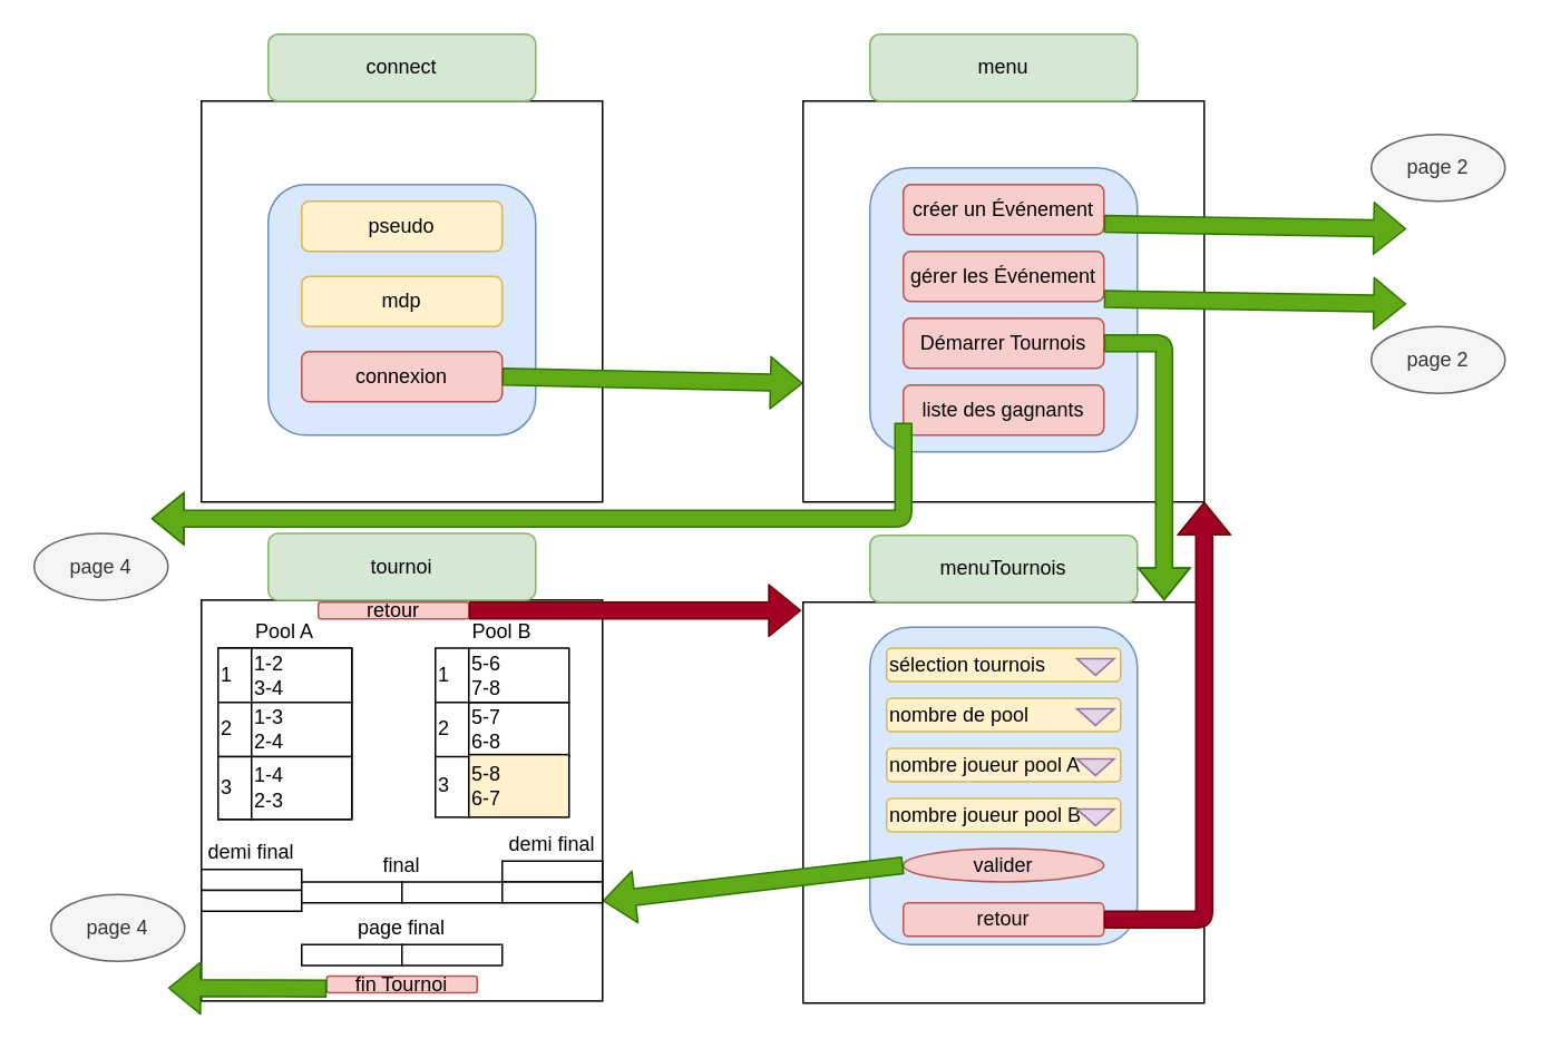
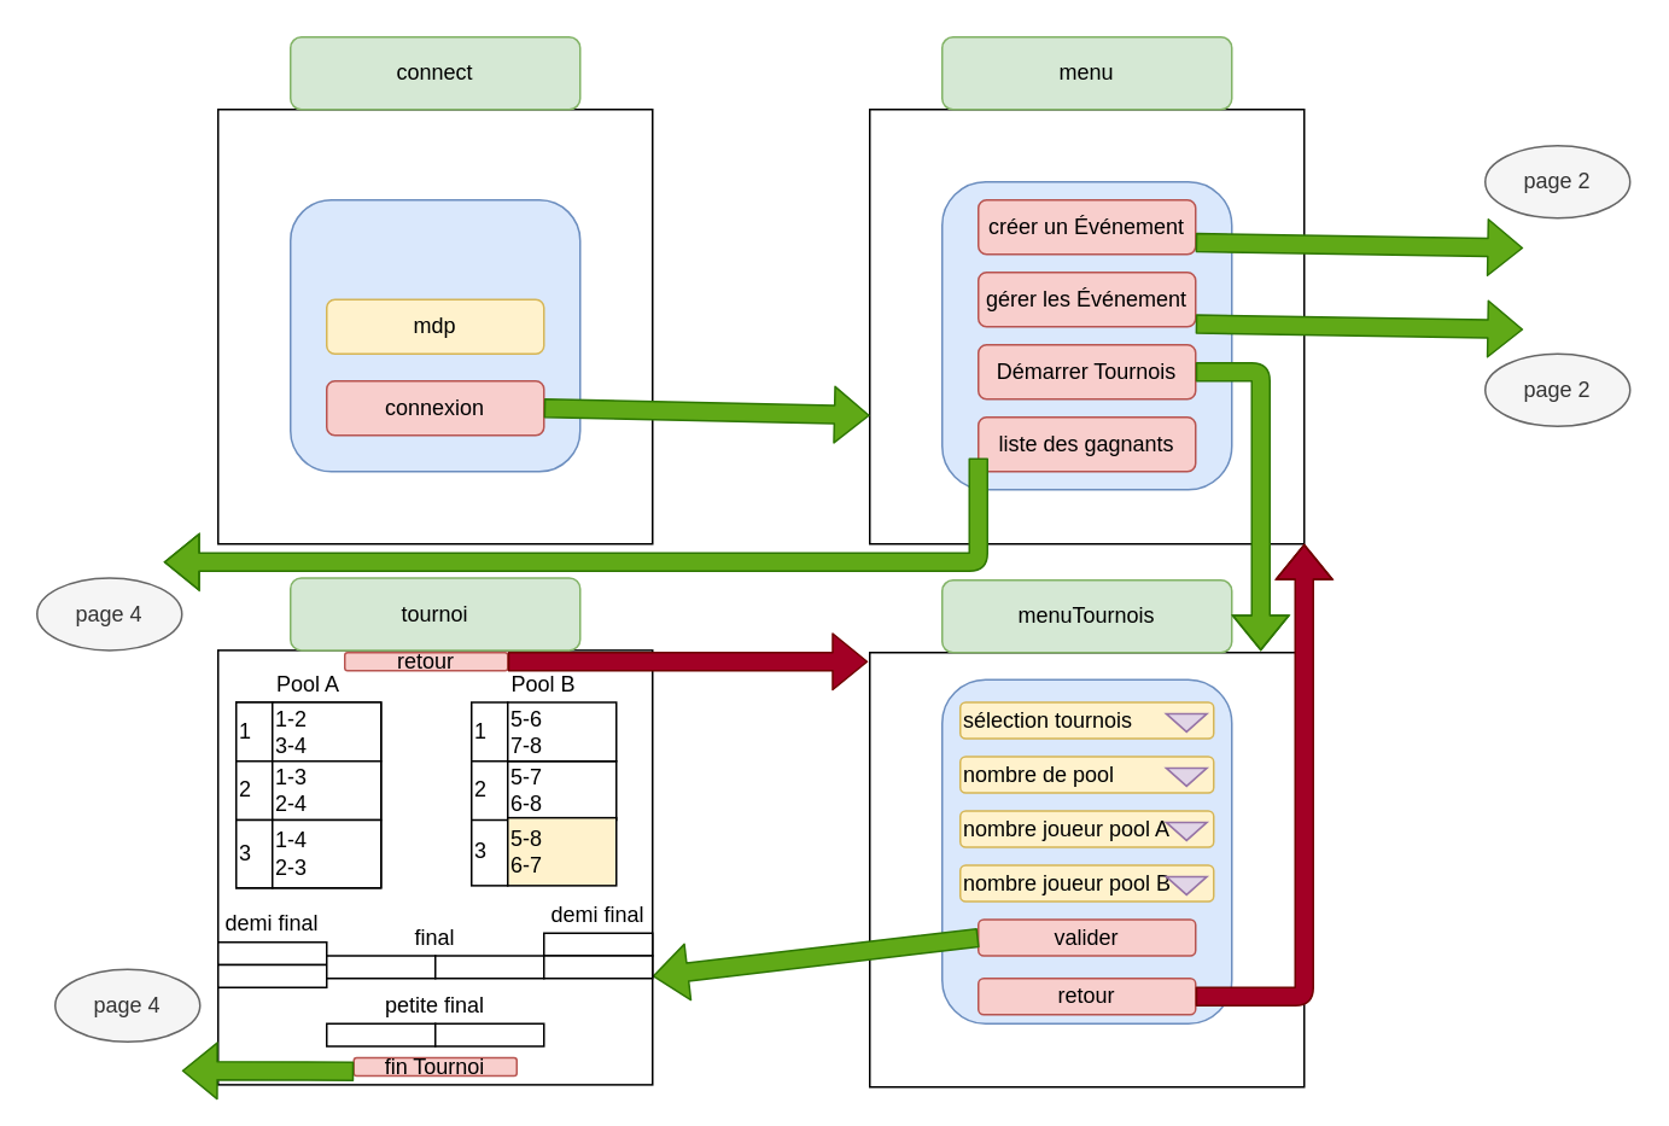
  <mxCell id="0" />
  <mxCell id="1" parent="0" />
  <mxCell id="2" value="" style="whiteSpace=wrap;html=1;aspect=fixed;" parent="1" vertex="1"><mxGeometry x="120" y="60" width="240" height="240" as="geometry" /></mxCell>
  <mxCell id="3" value="connect" style="rounded=1;whiteSpace=wrap;html=1;fillColor=#d5e8d4;strokeColor=#82b366;" parent="1" vertex="1"><mxGeometry x="160" y="20" width="160" height="40" as="geometry" /></mxCell>
  <mxCell id="4" value="" style="rounded=1;whiteSpace=wrap;html=1;fillColor=#dae8fc;strokeColor=#6c8ebf;" parent="1" vertex="1"><mxGeometry x="160" y="110" width="160" height="150" as="geometry" /></mxCell>
- <mxCell id="5" value="pseudo" style="rounded=1;whiteSpace=wrap;html=1;fillColor=#fff2cc;strokeColor=#d6b656;" parent="1" vertex="1"><mxGeometry x="180" y="120" width="120" height="30" as="geometry" /></mxCell>
  <mxCell id="6" value="mdp" style="rounded=1;whiteSpace=wrap;html=1;fillColor=#fff2cc;strokeColor=#d6b656;" parent="1" vertex="1"><mxGeometry x="180" y="165" width="120" height="30" as="geometry" /></mxCell>
  <mxCell id="7" value="connexion" style="rounded=1;whiteSpace=wrap;html=1;fillColor=#f8cecc;strokeColor=#b85450;" parent="1" vertex="1"><mxGeometry x="180" y="210" width="120" height="30" as="geometry" /></mxCell>
  <mxCell id="8" value="" style="whiteSpace=wrap;html=1;aspect=fixed;" parent="1" vertex="1"><mxGeometry x="480" y="60" width="240" height="240" as="geometry" /></mxCell>
  <mxCell id="9" value="menu" style="rounded=1;whiteSpace=wrap;html=1;fillColor=#d5e8d4;strokeColor=#82b366;" parent="1" vertex="1"><mxGeometry x="520" y="20" width="160" height="40" as="geometry" /></mxCell>
  <mxCell id="10" value="" style="rounded=1;whiteSpace=wrap;html=1;fillColor=#dae8fc;strokeColor=#6c8ebf;" parent="1" vertex="1"><mxGeometry x="520" y="100" width="160" height="170" as="geometry" /></mxCell>
  <mxCell id="11" value="créer un Événement" style="rounded=1;whiteSpace=wrap;html=1;fillColor=#f8cecc;strokeColor=#b85450;" parent="1" vertex="1"><mxGeometry x="540" y="110" width="120" height="30" as="geometry" /></mxCell>
  <mxCell id="12" value="gérer les Événement" style="rounded=1;whiteSpace=wrap;html=1;fillColor=#f8cecc;strokeColor=#b85450;" parent="1" vertex="1"><mxGeometry x="540" y="150" width="120" height="30" as="geometry" /></mxCell>
  <mxCell id="13" value="Démarrer Tournois" style="rounded=1;whiteSpace=wrap;html=1;fillColor=#f8cecc;strokeColor=#b85450;" parent="1" vertex="1"><mxGeometry x="540" y="190" width="120" height="30" as="geometry" /></mxCell>
  <mxCell id="14" value="" style="shape=flexArrow;endArrow=classic;html=1;exitX=1;exitY=0.5;exitDx=0;exitDy=0;fillColor=#60a917;strokeColor=#2D7600;" parent="1" source="7" edge="1"><mxGeometry width="50" height="50" relative="1" as="geometry"><mxPoint x="490" y="260" as="sourcePoint" /><mxPoint x="480" y="229" as="targetPoint" /></mxGeometry></mxCell>
  <mxCell id="15" value="" style="shape=flexArrow;endArrow=classic;html=1;exitX=1;exitY=0.5;exitDx=0;exitDy=0;entryX=0.004;entryY=0.7;entryDx=0;entryDy=0;entryPerimeter=0;fillColor=#60a917;strokeColor=#2D7600;" parent="1" edge="1"><mxGeometry width="50" height="50" relative="1" as="geometry"><mxPoint x="660" y="178.5" as="sourcePoint" /><mxPoint x="840.96" y="181.5" as="targetPoint" /></mxGeometry></mxCell>
  <mxCell id="16" value="" style="shape=flexArrow;endArrow=classic;html=1;exitX=1;exitY=0.5;exitDx=0;exitDy=0;entryX=0.004;entryY=0.7;entryDx=0;entryDy=0;entryPerimeter=0;fillColor=#60a917;strokeColor=#2D7600;" parent="1" edge="1"><mxGeometry width="50" height="50" relative="1" as="geometry"><mxPoint x="660" y="133.5" as="sourcePoint" /><mxPoint x="840.96" y="136.5" as="targetPoint" /></mxGeometry></mxCell>
  <mxCell id="17" value="page 2" style="ellipse;whiteSpace=wrap;html=1;fillColor=#f5f5f5;strokeColor=#666666;fontColor=#333333;" parent="1" vertex="1"><mxGeometry x="820" y="80" width="80" height="40" as="geometry" /></mxCell>
  <mxCell id="18" value="page 2&lt;br&gt;" style="ellipse;whiteSpace=wrap;html=1;fillColor=#f5f5f5;strokeColor=#666666;fontColor=#333333;" parent="1" vertex="1"><mxGeometry x="820" y="195" width="80" height="40" as="geometry" /></mxCell>
  <mxCell id="19" value="" style="whiteSpace=wrap;html=1;aspect=fixed;" parent="1" vertex="1"><mxGeometry x="480" y="360" width="240" height="240" as="geometry" /></mxCell>
  <mxCell id="20" value="menuTournois" style="rounded=1;whiteSpace=wrap;html=1;fillColor=#d5e8d4;strokeColor=#82b366;" parent="1" vertex="1"><mxGeometry x="520" y="320" width="160" height="40" as="geometry" /></mxCell>
  <mxCell id="21" value="" style="shape=flexArrow;endArrow=classic;html=1;exitX=1;exitY=0.5;exitDx=0;exitDy=0;entryX=0.9;entryY=-0.004;entryDx=0;entryDy=0;entryPerimeter=0;fillColor=#60a917;strokeColor=#2D7600;" parent="1" source="13" target="19" edge="1"><mxGeometry width="50" height="50" relative="1" as="geometry"><mxPoint x="630" y="242" as="sourcePoint" /><mxPoint x="810.96" y="245" as="targetPoint" /><Array as="points"><mxPoint x="696" y="205" /></Array></mxGeometry></mxCell>
  <mxCell id="22" value="" style="rounded=1;whiteSpace=wrap;html=1;fillColor=#dae8fc;strokeColor=#6c8ebf;" parent="1" vertex="1"><mxGeometry x="520" y="375" width="160" height="190" as="geometry" /></mxCell>
  <mxCell id="23" value="sélection tournois" style="rounded=1;whiteSpace=wrap;html=1;fillColor=#fff2cc;strokeColor=#d6b656;align=left;" parent="1" vertex="1"><mxGeometry x="530" y="387.5" width="140" height="20" as="geometry" /></mxCell>
  <mxCell id="24" value="nombre de pool" style="rounded=1;whiteSpace=wrap;html=1;fillColor=#fff2cc;strokeColor=#d6b656;align=left;" parent="1" vertex="1"><mxGeometry x="530" y="417.5" width="140" height="20" as="geometry" /></mxCell>
  <mxCell id="25" value="nombre joueur pool A" style="rounded=1;whiteSpace=wrap;html=1;fillColor=#fff2cc;strokeColor=#d6b656;align=left;" parent="1" vertex="1"><mxGeometry x="530" y="447.5" width="140" height="20" as="geometry" /></mxCell>
  <mxCell id="26" value="nombre joueur pool B" style="rounded=1;whiteSpace=wrap;html=1;fillColor=#fff2cc;strokeColor=#d6b656;align=left;" parent="1" vertex="1"><mxGeometry x="530" y="477.5" width="140" height="20" as="geometry" /></mxCell>
- <mxCell id="27" value="valider" style="ellipse;whiteSpace=wrap;html=1;fillColor=#f8cecc;strokeColor=#b85450;" parent="1" vertex="1"><mxGeometry x="540" y="507.5" width="120" height="20" as="geometry" /></mxCell>
+ <mxCell id="27" value="valider" style="rounded=1;whiteSpace=wrap;html=1;fillColor=#f8cecc;strokeColor=#b85450;" parent="1" vertex="1"><mxGeometry x="540" y="507.5" width="120" height="20" as="geometry" /></mxCell>
  <mxCell id="28" value="retour" style="rounded=1;whiteSpace=wrap;html=1;fillColor=#f8cecc;strokeColor=#b85450;" parent="1" vertex="1"><mxGeometry x="540" y="540" width="120" height="20" as="geometry" /></mxCell>
  <mxCell id="29" value="" style="shape=flexArrow;endArrow=classic;html=1;exitX=0;exitY=0.5;exitDx=0;exitDy=0;fillColor=#60a917;strokeColor=#2D7600;entryX=1;entryY=0.75;entryDx=0;entryDy=0;" parent="1" source="27" target="35" edge="1"><mxGeometry width="50" height="50" relative="1" as="geometry"><mxPoint x="299.04" y="562" as="sourcePoint" /><mxPoint x="430" y="543" as="targetPoint" /></mxGeometry></mxCell>
  <mxCell id="30" value="" style="shape=flexArrow;endArrow=classic;html=1;exitX=1;exitY=0.5;exitDx=0;exitDy=0;entryX=1;entryY=1;entryDx=0;entryDy=0;fillColor=#a20025;strokeColor=#6F0000;" parent="1" target="8" edge="1" source="28"><mxGeometry width="50" height="50" relative="1" as="geometry"><mxPoint x="660" y="578.5" as="sourcePoint" /><mxPoint x="840.96" y="581.5" as="targetPoint" /><Array as="points"><mxPoint x="720" y="550" /></Array></mxGeometry></mxCell>
  <mxCell id="31" value="" style="triangle;whiteSpace=wrap;html=1;align=left;rotation=90;fillColor=#e1d5e7;strokeColor=#9673a6;" parent="1" vertex="1"><mxGeometry x="650" y="387.5" width="10" height="22.5" as="geometry" /></mxCell>
  <mxCell id="32" value="" style="triangle;whiteSpace=wrap;html=1;align=left;rotation=90;fillColor=#e1d5e7;strokeColor=#9673a6;" parent="1" vertex="1"><mxGeometry x="650" y="417.5" width="10" height="22.5" as="geometry" /></mxCell>
  <mxCell id="33" value="" style="triangle;whiteSpace=wrap;html=1;align=left;rotation=90;fillColor=#e1d5e7;strokeColor=#9673a6;" parent="1" vertex="1"><mxGeometry x="650" y="447.5" width="10" height="22.5" as="geometry" /></mxCell>
  <mxCell id="34" value="" style="triangle;whiteSpace=wrap;html=1;align=left;rotation=90;fillColor=#e1d5e7;strokeColor=#9673a6;" parent="1" vertex="1"><mxGeometry x="650" y="477.5" width="10" height="22.5" as="geometry" /></mxCell>
  <mxCell id="35" value="" style="whiteSpace=wrap;html=1;aspect=fixed;" parent="1" vertex="1"><mxGeometry x="120" y="358.75" width="240" height="240" as="geometry" /></mxCell>
  <mxCell id="36" value="tournoi" style="rounded=1;whiteSpace=wrap;html=1;fillColor=#d5e8d4;strokeColor=#82b366;" parent="1" vertex="1"><mxGeometry x="160" y="318.75" width="160" height="40" as="geometry" /></mxCell>
  <mxCell id="37" value="" style="rounded=0;whiteSpace=wrap;html=1;align=left;verticalAlign=top;" parent="1" vertex="1"><mxGeometry x="130" y="387.5" width="80" height="102.5" as="geometry" /></mxCell>
  <mxCell id="38" value="Pool A" style="text;html=1;strokeColor=none;fillColor=none;align=center;verticalAlign=middle;whiteSpace=wrap;rounded=0;" parent="1" vertex="1"><mxGeometry x="150" y="367.5" width="40" height="20" as="geometry" /></mxCell>
  <mxCell id="39" value="Pool B" style="text;html=1;strokeColor=none;fillColor=none;align=center;verticalAlign=middle;whiteSpace=wrap;rounded=0;" parent="1" vertex="1"><mxGeometry x="280" y="367.5" width="40" height="20" as="geometry" /></mxCell>
  <mxCell id="40" value="1" style="rounded=0;whiteSpace=wrap;html=1;align=left;" parent="1" vertex="1"><mxGeometry x="130" y="387.5" width="20" height="32.5" as="geometry" /></mxCell>
  <mxCell id="41" value="1" style="rounded=0;whiteSpace=wrap;html=1;align=left;" parent="1" vertex="1"><mxGeometry x="260" y="387.5" width="20" height="32.5" as="geometry" /></mxCell>
  <mxCell id="42" value="1-2&lt;br&gt;3-4" style="rounded=0;whiteSpace=wrap;html=1;align=left;" parent="1" vertex="1"><mxGeometry x="150" y="387.5" width="60" height="32.5" as="geometry" /></mxCell>
  <mxCell id="43" value="2" style="rounded=0;whiteSpace=wrap;html=1;align=left;" parent="1" vertex="1"><mxGeometry x="130" y="420" width="20" height="32.5" as="geometry" /></mxCell>
  <mxCell id="44" value="1-3&lt;br&gt;2-4" style="rounded=0;whiteSpace=wrap;html=1;align=left;" parent="1" vertex="1"><mxGeometry x="150" y="420" width="60" height="32.5" as="geometry" /></mxCell>
  <mxCell id="45" value="3" style="rounded=0;whiteSpace=wrap;html=1;align=left;" parent="1" vertex="1"><mxGeometry x="130" y="452.5" width="20" height="37.5" as="geometry" /></mxCell>
  <mxCell id="46" value="3" style="rounded=0;whiteSpace=wrap;html=1;align=left;" parent="1" vertex="1"><mxGeometry x="260" y="451.25" width="20" height="37.5" as="geometry" /></mxCell>
  <mxCell id="47" value="1-4&lt;br&gt;2-3" style="rounded=0;whiteSpace=wrap;html=1;align=left;" parent="1" vertex="1"><mxGeometry x="150" y="452.5" width="60" height="37.5" as="geometry" /></mxCell>
  <mxCell id="48" value="2" style="rounded=0;whiteSpace=wrap;html=1;align=left;" parent="1" vertex="1"><mxGeometry x="260" y="420" width="20" height="32.5" as="geometry" /></mxCell>
  <mxCell id="49" value="5-7&lt;br&gt;6-8" style="rounded=0;whiteSpace=wrap;html=1;align=left;" parent="1" vertex="1"><mxGeometry x="280" y="420" width="60" height="32.5" as="geometry" /></mxCell>
  <mxCell id="50" value="5-6&lt;br&gt;7-8" style="rounded=0;whiteSpace=wrap;html=1;align=left;" parent="1" vertex="1"><mxGeometry x="280" y="387.5" width="60" height="32.5" as="geometry" /></mxCell>
  <mxCell id="51" value="5-8&lt;br&gt;6-7" style="rounded=0;whiteSpace=wrap;html=1;align=left;fillColor=#fff2cc;" parent="1" vertex="1"><mxGeometry x="280" y="451.25" width="60" height="37.5" as="geometry" /></mxCell>
  <mxCell id="52" value="" style="rounded=0;whiteSpace=wrap;html=1;align=left;" parent="1" vertex="1"><mxGeometry x="120" y="520" width="60" height="12.5" as="geometry" /></mxCell>
  <mxCell id="53" value="" style="rounded=0;whiteSpace=wrap;html=1;align=left;" parent="1" vertex="1"><mxGeometry x="120" y="532.5" width="60" height="12.5" as="geometry" /></mxCell>
  <mxCell id="54" value="demi final" style="text;html=1;strokeColor=none;fillColor=none;align=center;verticalAlign=middle;whiteSpace=wrap;rounded=0;" parent="1" vertex="1"><mxGeometry x="120" y="500" width="60" height="20" as="geometry" /></mxCell>
  <mxCell id="55" value="" style="rounded=0;whiteSpace=wrap;html=1;align=left;" parent="1" vertex="1"><mxGeometry x="180" y="527.5" width="60" height="12.5" as="geometry" /></mxCell>
  <mxCell id="56" value="" style="rounded=0;whiteSpace=wrap;html=1;align=left;" parent="1" vertex="1"><mxGeometry x="240" y="527.5" width="60" height="12.5" as="geometry" /></mxCell>
  <mxCell id="57" value="" style="rounded=0;whiteSpace=wrap;html=1;align=left;" parent="1" vertex="1"><mxGeometry x="300" y="515" width="60" height="12.5" as="geometry" /></mxCell>
  <mxCell id="58" value="" style="rounded=0;whiteSpace=wrap;html=1;align=left;" parent="1" vertex="1"><mxGeometry x="300" y="527.5" width="60" height="12.5" as="geometry" /></mxCell>
  <mxCell id="59" value="demi final" style="text;html=1;strokeColor=none;fillColor=none;align=center;verticalAlign=middle;whiteSpace=wrap;rounded=0;" parent="1" vertex="1"><mxGeometry x="300" y="495" width="60" height="20" as="geometry" /></mxCell>
  <mxCell id="60" value="final" style="text;html=1;strokeColor=none;fillColor=none;align=center;verticalAlign=middle;whiteSpace=wrap;rounded=0;" parent="1" vertex="1"><mxGeometry x="210" y="507.5" width="60" height="20" as="geometry" /></mxCell>
  <mxCell id="61" value="" style="rounded=0;whiteSpace=wrap;html=1;align=left;" parent="1" vertex="1"><mxGeometry x="180" y="565" width="60" height="12.5" as="geometry" /></mxCell>
  <mxCell id="62" value="" style="rounded=0;whiteSpace=wrap;html=1;align=left;" parent="1" vertex="1"><mxGeometry x="240" y="565" width="60" height="12.5" as="geometry" /></mxCell>
- <mxCell id="63" value="page final" style="text;html=1;strokeColor=none;fillColor=none;align=center;verticalAlign=middle;whiteSpace=wrap;rounded=0;" parent="1" vertex="1"><mxGeometry x="210" y="545" width="60" height="20" as="geometry" /></mxCell>
+ <mxCell id="63" value="petite final" style="text;html=1;strokeColor=none;fillColor=none;align=center;verticalAlign=middle;whiteSpace=wrap;rounded=0;" parent="1" vertex="1"><mxGeometry x="210" y="545" width="60" height="20" as="geometry" /></mxCell>
  <mxCell id="64" value="retour" style="rounded=1;whiteSpace=wrap;html=1;fillColor=#f8cecc;strokeColor=#b85450;" parent="1" vertex="1"><mxGeometry x="190" y="360" width="90" height="10" as="geometry" /></mxCell>
  <mxCell id="65" value="" style="shape=flexArrow;endArrow=classic;html=1;exitX=1;exitY=0.5;exitDx=0;exitDy=0;fillColor=#a20025;strokeColor=#6F0000;" parent="1" source="64" edge="1"><mxGeometry width="50" height="50" relative="1" as="geometry"><mxPoint x="530" y="673.75" as="sourcePoint" /><mxPoint x="479" y="365" as="targetPoint" /></mxGeometry></mxCell>
  <mxCell id="66" value="liste des gagnants" style="rounded=1;whiteSpace=wrap;html=1;fillColor=#f8cecc;strokeColor=#b85450;" vertex="1" parent="1"><mxGeometry x="540" y="230" width="120" height="30" as="geometry" /></mxCell>
  <mxCell id="67" value="fin Tournoi" style="rounded=1;whiteSpace=wrap;html=1;fillColor=#f8cecc;strokeColor=#b85450;" vertex="1" parent="1"><mxGeometry x="195" y="583.75" width="90" height="10" as="geometry" /></mxCell>
  <mxCell id="68" value="" style="shape=flexArrow;endArrow=classic;html=1;fillColor=#60a917;strokeColor=#2D7600;exitX=0;exitY=0.75;exitDx=0;exitDy=0;" edge="1" parent="1" source="67"><mxGeometry width="50" height="50" relative="1" as="geometry"><mxPoint x="190" y="590" as="sourcePoint" /><mxPoint x="100" y="591" as="targetPoint" /></mxGeometry></mxCell>
  <mxCell id="69" value="page 4" style="ellipse;whiteSpace=wrap;html=1;fillColor=#f5f5f5;strokeColor=#666666;fontColor=#333333;" vertex="1" parent="1"><mxGeometry x="30" y="535" width="80" height="40" as="geometry" /></mxCell>
  <mxCell id="70" value="" style="shape=flexArrow;endArrow=classic;html=1;exitX=0;exitY=0.75;exitDx=0;exitDy=0;fillColor=#60a917;strokeColor=#2D7600;" edge="1" parent="1" source="66"><mxGeometry width="50" height="50" relative="1" as="geometry"><mxPoint x="660" y="243.5" as="sourcePoint" /><mxPoint x="90" y="310" as="targetPoint" /><Array as="points"><mxPoint x="540" y="310" /></Array></mxGeometry></mxCell>
  <mxCell id="71" value="page 4" style="ellipse;whiteSpace=wrap;html=1;fillColor=#f5f5f5;strokeColor=#666666;fontColor=#333333;" vertex="1" parent="1"><mxGeometry x="20" y="318.75" width="80" height="40" as="geometry" /></mxCell>
